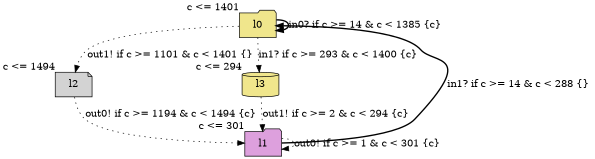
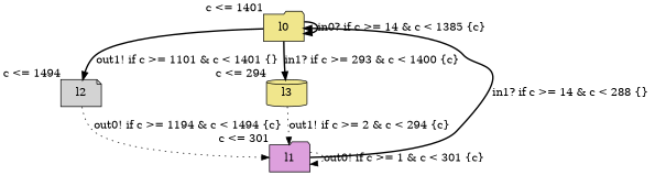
  digraph {
    node [fillcolor=khaki margin=0 shape=folder style=filled]
    edge [style=bold]
    n1 [label=l0 xlabel="c <= 1401"]
    n2 [fillcolor=lightgrey label=l2 shape=note xlabel="c <= 1494"]
    n3 [label=l3 shape=cylinder xlabel="c <= 294"]
    n4 [fillcolor=plum label=l1 xlabel="c <= 301"]
    n1 -> n1 [label="in0? if c >= 14 & c < 1385 {c} "]
-   n1 -> n2 [label="out1! if c >= 1101 & c < 1401 {} " style=dotted]
-   n1 -> n3 [label="in1? if c >= 293 & c < 1400 {c} " style=dotted]
+   n1 -> n2 [label="out1! if c >= 1101 & c < 1401 {} "]
+   n1 -> n3 [label="in1? if c >= 293 & c < 1400 {c} "]
    n2 -> n4 [label="out0! if c >= 1194 & c < 1494 {c} " style=dotted]
    n3 -> n4 [label="out1! if c >= 2 & c < 294 {c} " style=dotted]
    n4 -> n1 [label="in1? if c >= 14 & c < 288 {} "]
    n4 -> n4 [label="out0! if c >= 1 & c < 301 {c} " style=dotted]
  }
